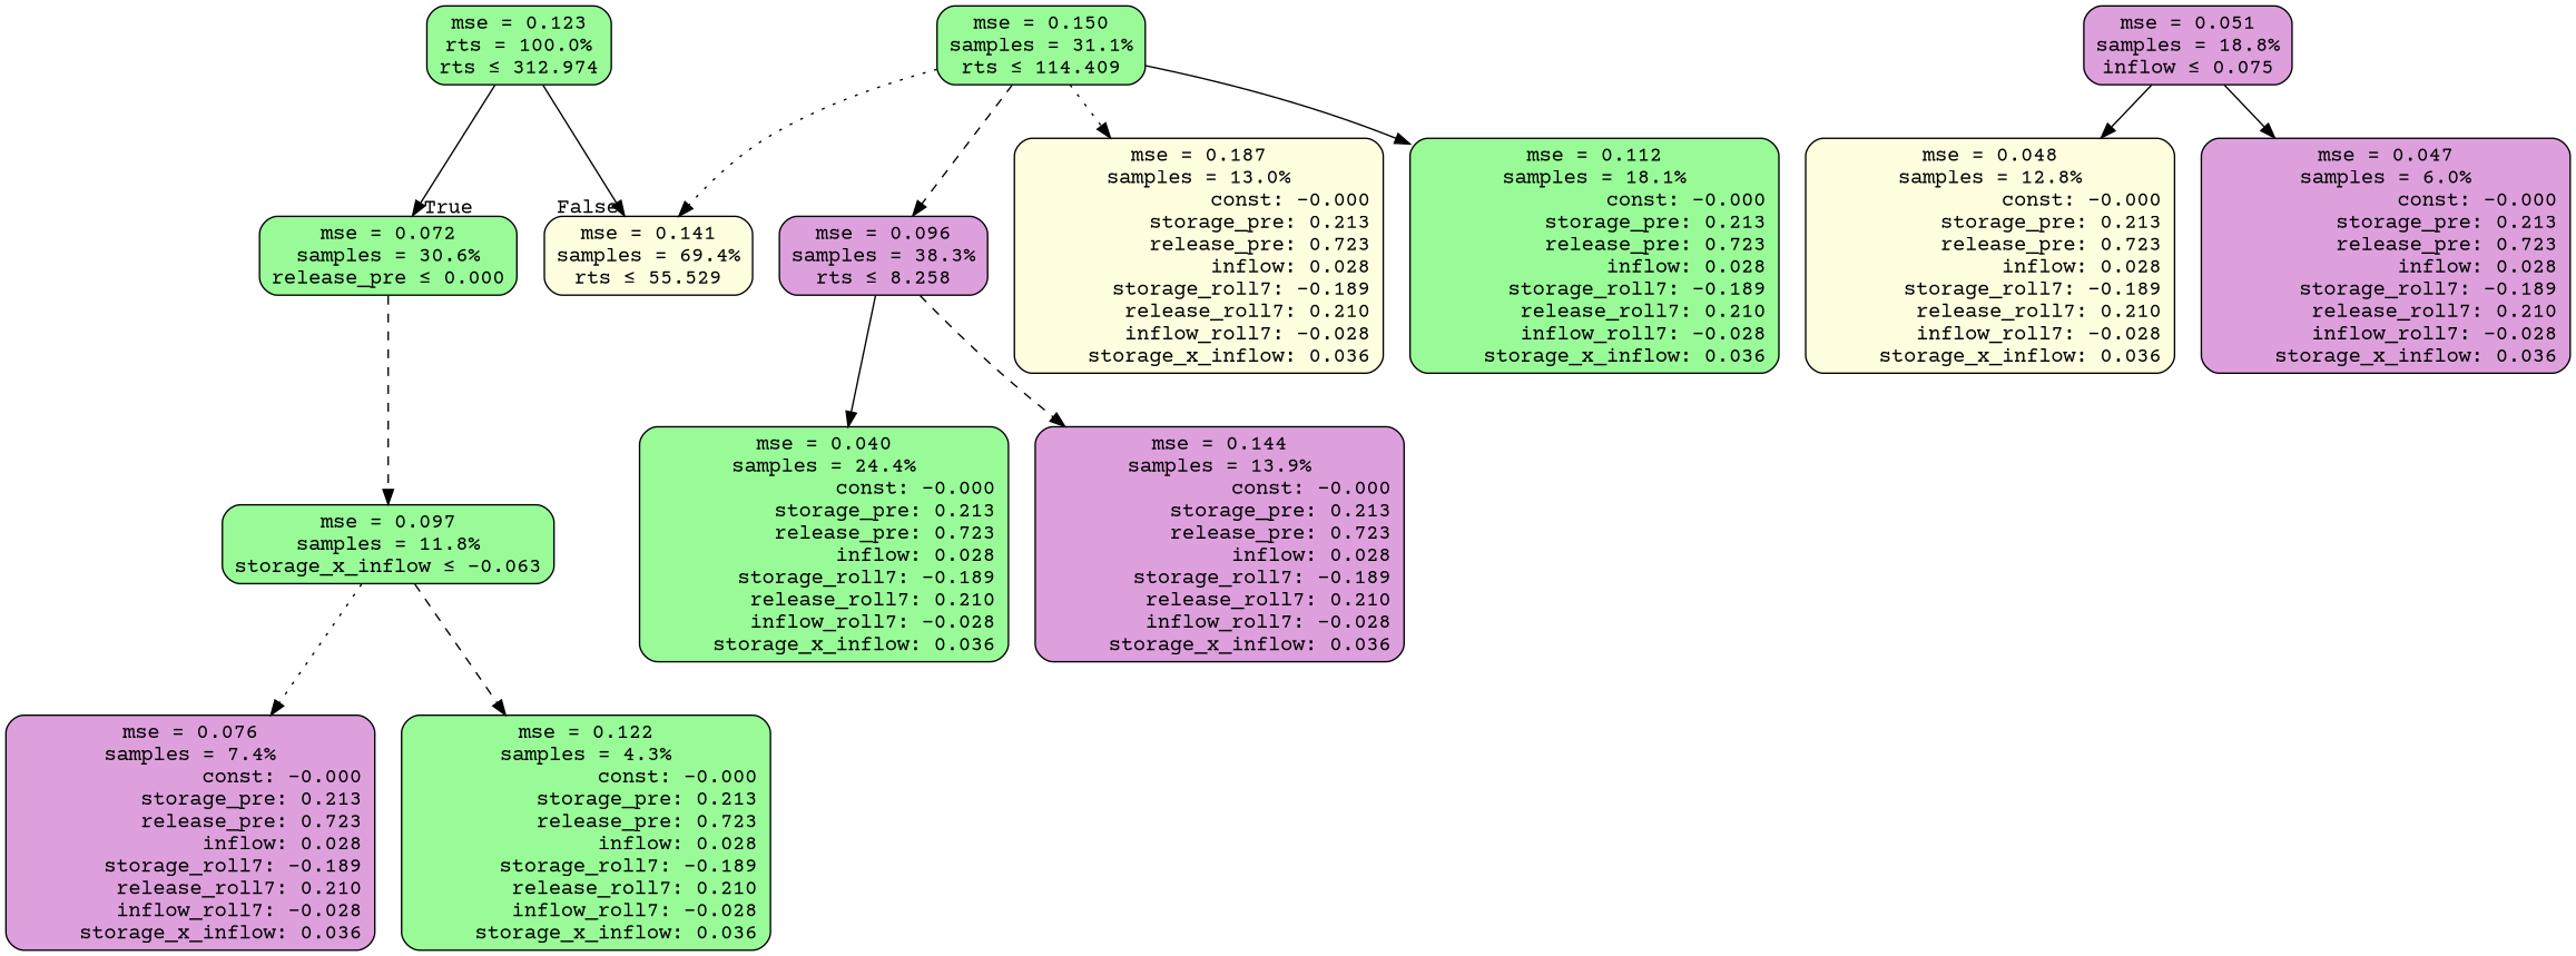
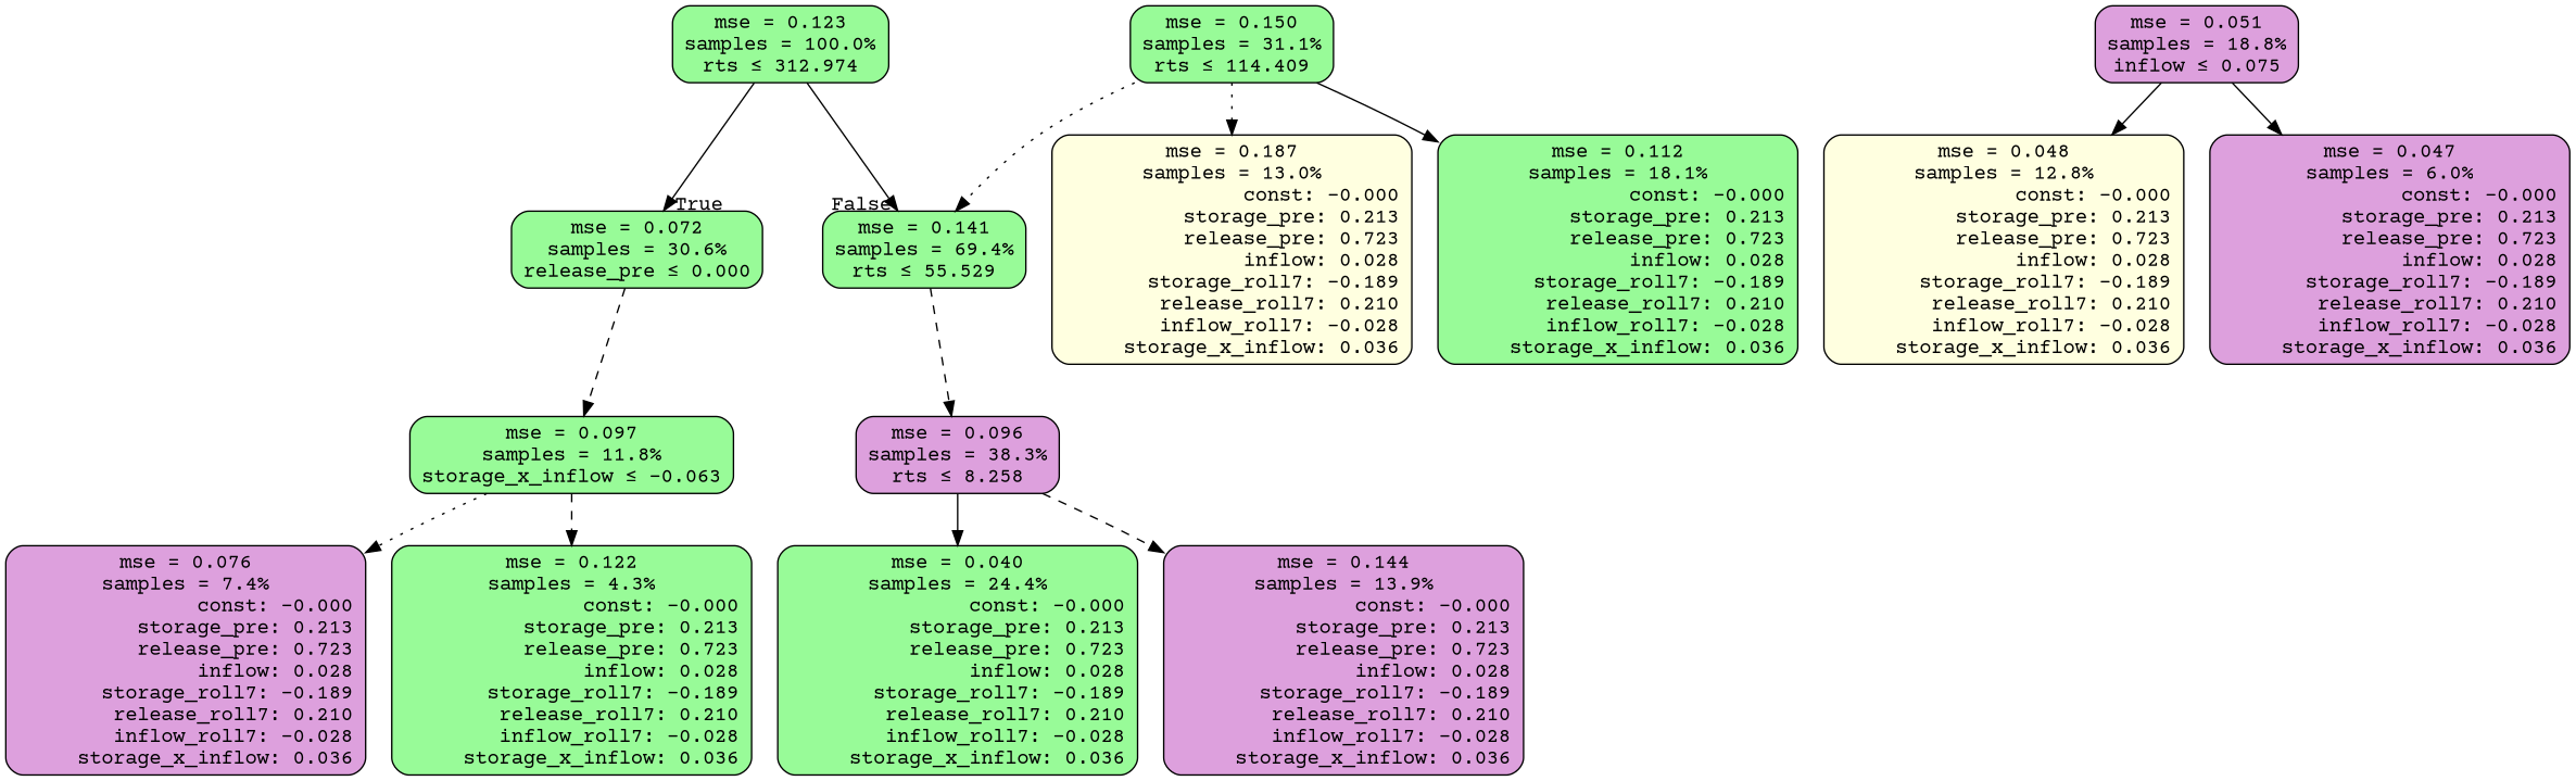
  digraph {
    fontname="Courier Prime"
    node [color=black fillcolor=palegreen fontname="Courier Prime" shape=rectangle style="filled, rounded"]
    edge [fontname="Courier Prime" style=solid]
-   n1 [label="mse = 0.123\nrts = 100.0%\nrts &le; 312.974"]
-   n2 [fillcolor=lightyellow label="mse = 0.141\nsamples = 69.4%\nrts &le; 55.529"]
+   n1 [label="mse = 0.123\nsamples = 100.0%\nrts &le; 312.974"]
+   n2 [label="mse = 0.141\nsamples = 69.4%\nrts &le; 55.529"]
    n3 [label="mse = 0.072\nsamples = 30.6%\nrelease_pre &le; 0.000"]
    n4 [fillcolor=plum label="mse = 0.096\nsamples = 38.3%\nrts &le; 8.258"]
    n5 [label="mse = 0.097\nsamples = 11.8%\nstorage_x_inflow &le; -0.063"]
    n6 [label="mse = 0.040\nsamples = 24.4%\n               const: -0.000\n          storage_pre: 0.213\n          release_pre: 0.723\n               inflow: 0.028\n       storage_roll7: -0.189\n        release_roll7: 0.210\n        inflow_roll7: -0.028\n     storage_x_inflow: 0.036"]
    n7 [fillcolor=plum label="mse = 0.144\nsamples = 13.9%\n               const: -0.000\n          storage_pre: 0.213\n          release_pre: 0.723\n               inflow: 0.028\n       storage_roll7: -0.189\n        release_roll7: 0.210\n        inflow_roll7: -0.028\n     storage_x_inflow: 0.036"]
    n8 [label="mse = 0.150\nsamples = 31.1%\nrts &le; 114.409"]
    n9 [fillcolor=lightyellow label="mse = 0.187\nsamples = 13.0%\n               const: -0.000\n          storage_pre: 0.213\n          release_pre: 0.723\n               inflow: 0.028\n       storage_roll7: -0.189\n        release_roll7: 0.210\n        inflow_roll7: -0.028\n     storage_x_inflow: 0.036"]
    n10 [label="mse = 0.112\nsamples = 18.1%\n               const: -0.000\n          storage_pre: 0.213\n          release_pre: 0.723\n               inflow: 0.028\n       storage_roll7: -0.189\n        release_roll7: 0.210\n        inflow_roll7: -0.028\n     storage_x_inflow: 0.036"]
    n11 [fillcolor=plum label="mse = 0.051\nsamples = 18.8%\ninflow &le; 0.075"]
    n12 [fillcolor=lightyellow label="mse = 0.048\nsamples = 12.8%\n               const: -0.000\n          storage_pre: 0.213\n          release_pre: 0.723\n               inflow: 0.028\n       storage_roll7: -0.189\n        release_roll7: 0.210\n        inflow_roll7: -0.028\n     storage_x_inflow: 0.036"]
    n13 [fillcolor=plum label="mse = 0.047\nsamples = 6.0%\n               const: -0.000\n          storage_pre: 0.213\n          release_pre: 0.723\n               inflow: 0.028\n       storage_roll7: -0.189\n        release_roll7: 0.210\n        inflow_roll7: -0.028\n     storage_x_inflow: 0.036"]
    n14 [fillcolor=plum label="mse = 0.076\nsamples = 7.4%\n               const: -0.000\n          storage_pre: 0.213\n          release_pre: 0.723\n               inflow: 0.028\n       storage_roll7: -0.189\n        release_roll7: 0.210\n        inflow_roll7: -0.028\n     storage_x_inflow: 0.036"]
    n15 [label="mse = 0.122\nsamples = 4.3%\n               const: -0.000\n          storage_pre: 0.213\n          release_pre: 0.723\n               inflow: 0.028\n       storage_roll7: -0.189\n        release_roll7: 0.210\n        inflow_roll7: -0.028\n     storage_x_inflow: 0.036"]
    n1 -> n2 [headlabel=False labelangle=45 labeldistance=2.5]
    n1 -> n3 [headlabel=True labelangle=-45 labeldistance=2.5]
-   n8 -> n4 [style=dashed]
+   n2 -> n4 [style=dashed]
    n3 -> n5 [style=dashed]
    n4 -> n6
    n4 -> n7 [style=dashed]
    n5 -> n14 [style=dotted]
    n5 -> n15 [style=dashed]
    n8 -> n2 [style=dotted]
    n8 -> n9 [style=dotted]
    n8 -> n10
    n11 -> n12
    n11 -> n13
  }
